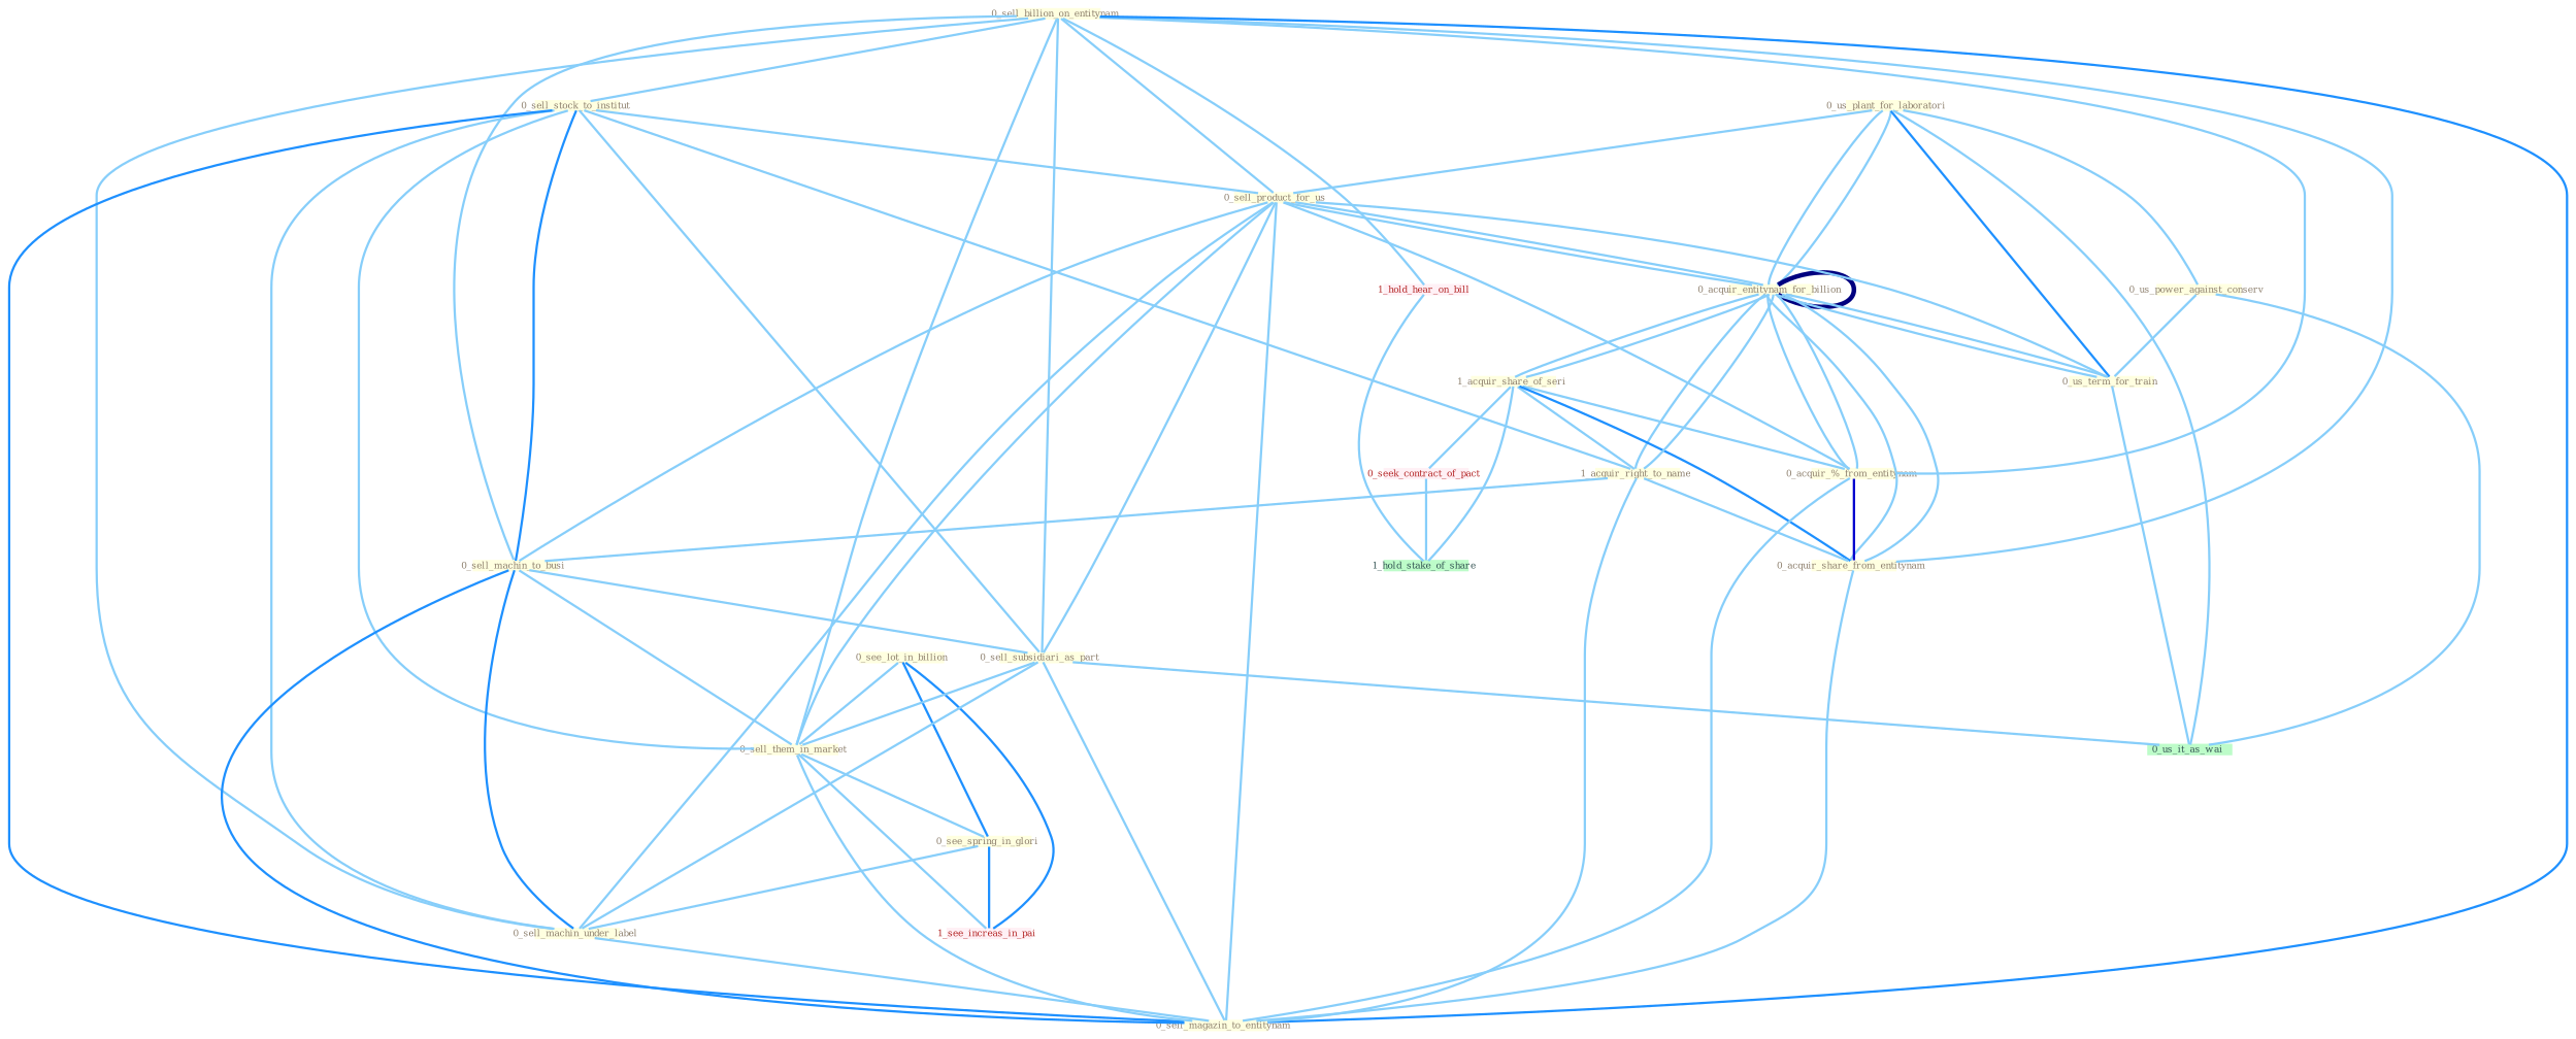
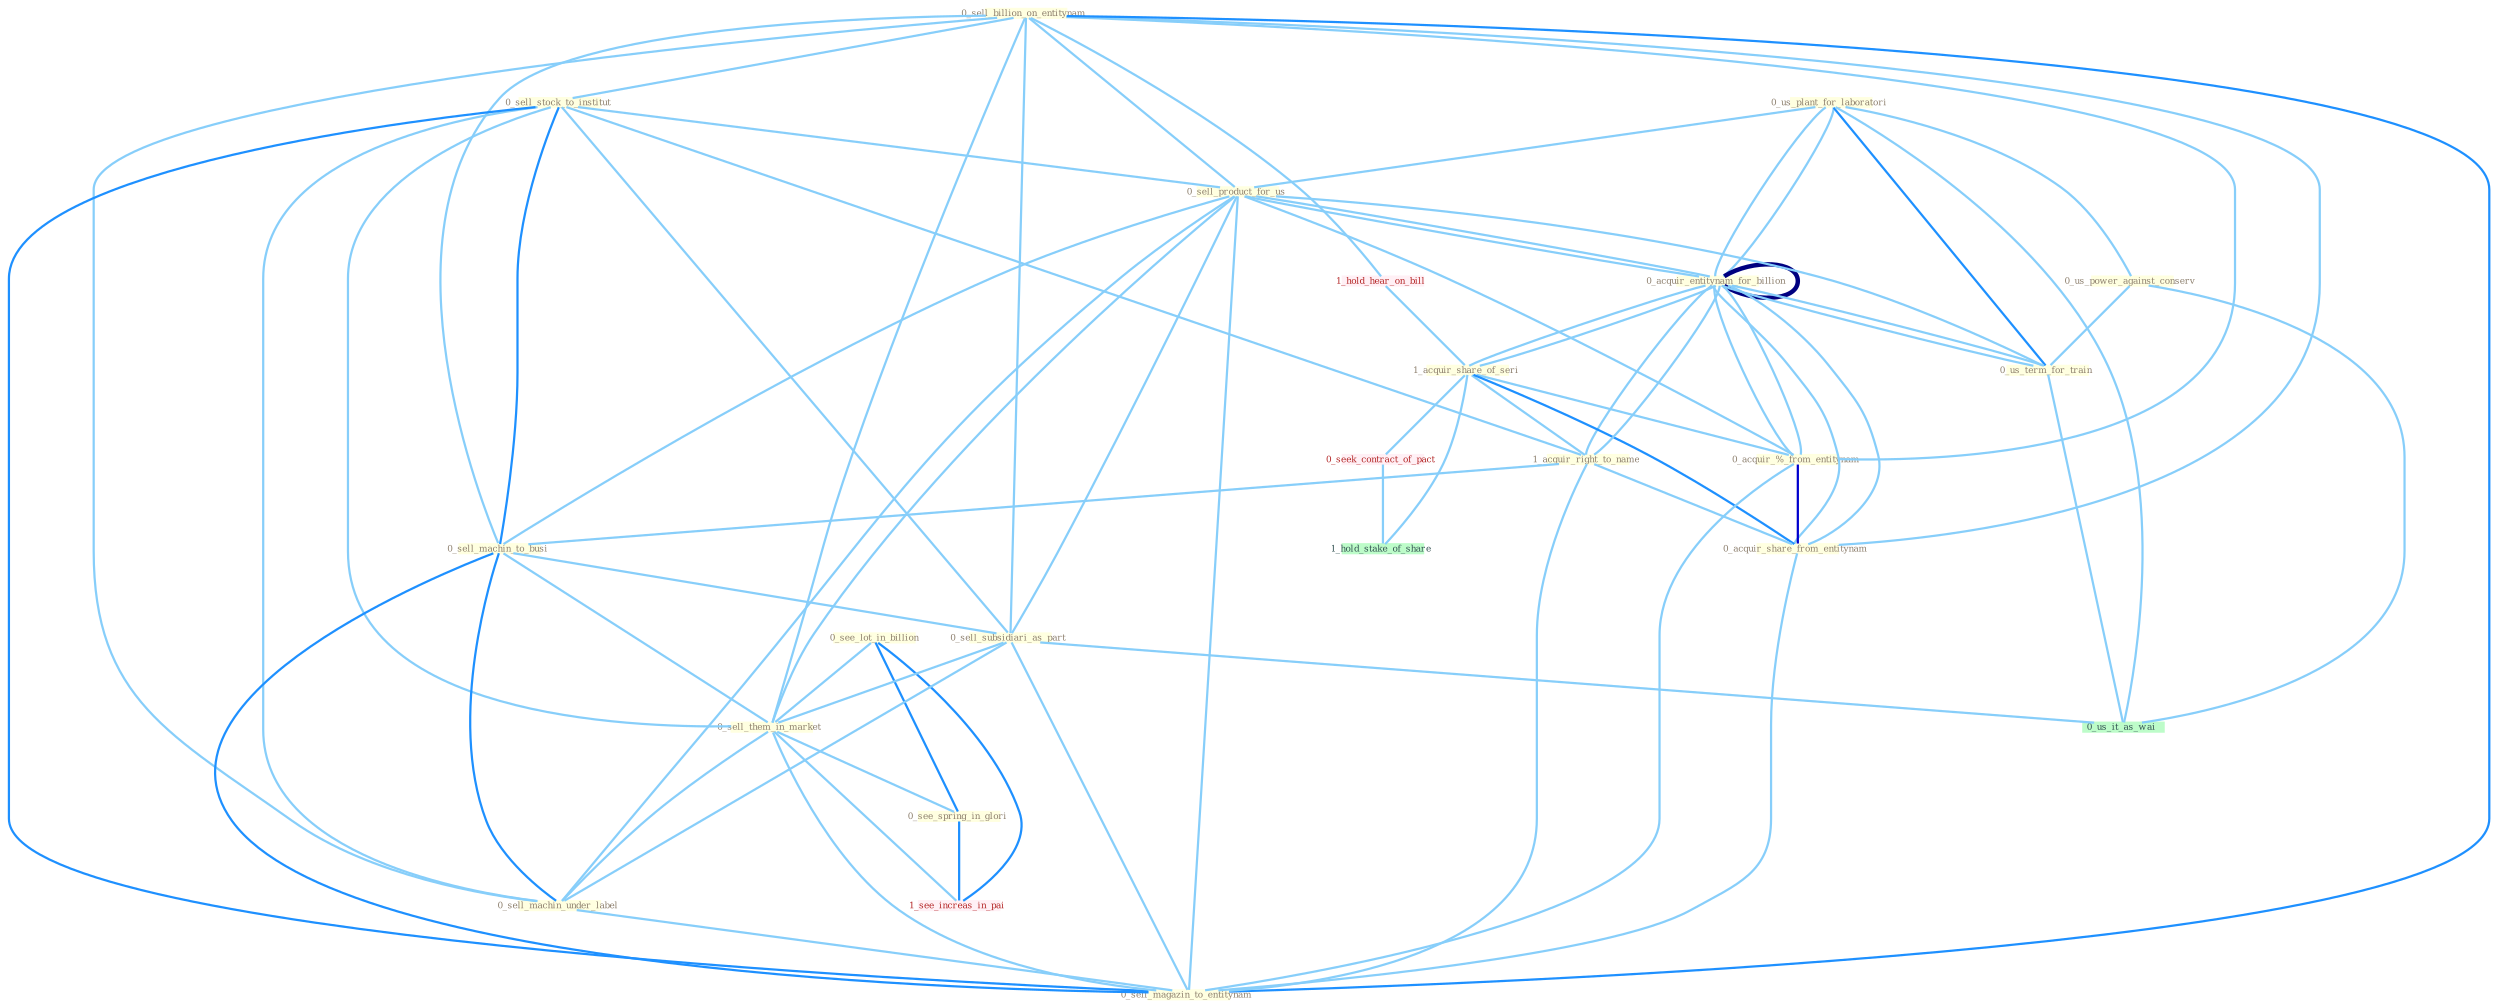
  graph {
    node [color="#ffffe0" fixedsize=true fontcolor="#8b7d6b" fontsize=4 shape=polygon style=filled]
    edge [color="#87cefa" w=1]
    "0_sell_billion_on_entitynam " [height=.06 width=.5]
    n2 [height=.06 label="0_see_lot_in_billion" width=.5]
    "0_us_plant_for_laboratori " [height=.06 width=.5]
    "0_us_power_against_conserv " [height=.06 width=.5]
    "0_acquir_entitynam_for_billion " [height=.06 width=.5]
    "0_sell_stock_to_institut " [height=.06 width=.5]
    "1_acquir_share_of_seri " [height=.06 width=.5]
    "0_acquir_%_from_entitynam " [height=.06 width=.5]
    "0_sell_product_for_us " [height=.06 width=.5]
    "1_acquir_right_to_name " [height=.06 width=.5]
    "0_sell_machin_to_busi " [height=.06 width=.5]
    "0_acquir_share_from_entitynam " [height=.06 width=.5]
    "0_sell_subsidiari_as_part " [height=.06 width=.5]
    "0_sell_them_in_market " [height=.06 width=.5]
    "0_see_spring_in_glori " [height=.06 width=.5]
    "0_sell_machin_under_label " [height=.06 width=.5]
    "0_sell_magazin_to_entitynam " [height=.06 width=.5]
    "0_us_term_for_train " [height=.06 width=.5]
    "0_seek_contract_of_pact " [color="#fff0f5" fontcolor="#b22222" height=.06 width=.5]
    "1_see_increas_in_pai " [color="#fff0f5" fontcolor="#b22222" height=.06 width=.5]
    "1_hold_hear_on_bill " [color="#fff0f5" fontcolor="#b22222" height=.06 width=.5]
    "0_us_it_as_wai " [color="#BDFCC9" fontcolor="#2f4f4f" height=.06 width=.5]
    "1_hold_stake_of_share " [color="#BDFCC9" fontcolor="#2f4f4f" height=.06 width=.5]
    subgraph sub_1 {
      "0_sell_billion_on_entitynam "
      n2
      "0_us_plant_for_laboratori "
      "0_us_power_against_conserv "
      "0_acquir_entitynam_for_billion "
      "0_sell_stock_to_institut "
      "1_acquir_share_of_seri "
      "0_acquir_%_from_entitynam "
      "0_sell_product_for_us "
      "1_acquir_right_to_name "
      "0_sell_machin_to_busi "
      "0_acquir_share_from_entitynam "
      "0_sell_subsidiari_as_part "
      "0_sell_them_in_market "
      "0_see_spring_in_glori "
      "0_sell_machin_under_label "
      "0_sell_magazin_to_entitynam "
      "0_us_term_for_train "
    }
    subgraph sub_2 {
      "0_seek_contract_of_pact "
      "1_see_increas_in_pai "
      "1_hold_hear_on_bill "
    }
    "0_sell_billion_on_entitynam " -- "0_sell_stock_to_institut "
    "0_sell_billion_on_entitynam " -- "0_acquir_%_from_entitynam "
    "0_sell_billion_on_entitynam " -- "0_sell_product_for_us "
    "0_sell_billion_on_entitynam " -- "0_sell_machin_to_busi "
    "0_sell_billion_on_entitynam " -- "0_acquir_share_from_entitynam "
    "0_sell_billion_on_entitynam " -- "0_sell_subsidiari_as_part "
    "0_sell_billion_on_entitynam " -- "0_sell_them_in_market "
    "0_sell_billion_on_entitynam " -- "0_sell_machin_under_label "
    "0_sell_billion_on_entitynam " -- "0_sell_magazin_to_entitynam " [color="#1e90ff" w=2]
    "0_sell_billion_on_entitynam " -- "1_hold_hear_on_bill "
    n2 -- "0_sell_them_in_market "
    n2 -- "0_see_spring_in_glori " [color="#1e90ff" w=2]
    n2 -- "1_see_increas_in_pai " [color="#1e90ff" w=2]
    "0_us_plant_for_laboratori " -- "0_us_power_against_conserv "
    "0_us_plant_for_laboratori " -- "0_acquir_entitynam_for_billion "
    "0_us_plant_for_laboratori " -- "0_acquir_entitynam_for_billion "
    "0_us_plant_for_laboratori " -- "0_sell_product_for_us "
    "0_us_plant_for_laboratori " -- "0_us_term_for_train " [color="#1e90ff" w=2]
    "0_us_plant_for_laboratori " -- "0_us_it_as_wai "
    "0_us_power_against_conserv " -- "0_us_term_for_train "
    "0_us_power_against_conserv " -- "0_us_it_as_wai "
    "0_acquir_entitynam_for_billion " -- "0_acquir_entitynam_for_billion " [color="#000080" style=bold w=4]
    "0_acquir_entitynam_for_billion " -- "1_acquir_share_of_seri "
    "0_acquir_entitynam_for_billion " -- "0_acquir_%_from_entitynam "
    "0_acquir_entitynam_for_billion " -- "0_sell_product_for_us "
    "0_acquir_entitynam_for_billion " -- "1_acquir_right_to_name "
    "0_acquir_entitynam_for_billion " -- "0_acquir_share_from_entitynam "
    "0_acquir_entitynam_for_billion " -- "0_us_term_for_train "
    "0_sell_stock_to_institut " -- "0_sell_product_for_us "
    "0_sell_stock_to_institut " -- "1_acquir_right_to_name "
    "0_sell_stock_to_institut " -- "0_sell_machin_to_busi " [color="#1e90ff" w=2]
    "0_sell_stock_to_institut " -- "0_sell_subsidiari_as_part "
    "0_sell_stock_to_institut " -- "0_sell_them_in_market "
    "0_sell_stock_to_institut " -- "0_sell_machin_under_label "
    "0_sell_stock_to_institut " -- "0_sell_magazin_to_entitynam " [color="#1e90ff" w=2]
    "1_acquir_share_of_seri " -- "0_acquir_entitynam_for_billion "
    "1_acquir_share_of_seri " -- "0_acquir_%_from_entitynam "
    "1_acquir_share_of_seri " -- "1_acquir_right_to_name "
    "1_acquir_share_of_seri " -- "0_acquir_share_from_entitynam " [color="#1e90ff" w=2]
    "1_acquir_share_of_seri " -- "0_seek_contract_of_pact "
    "1_acquir_share_of_seri " -- "1_hold_stake_of_share "
    "0_acquir_%_from_entitynam " -- "0_acquir_entitynam_for_billion "
    "0_acquir_%_from_entitynam " -- "0_sell_product_for_us "
    "0_acquir_%_from_entitynam " -- "0_acquir_share_from_entitynam " [color="#0000cd" w=3]
    "0_acquir_%_from_entitynam " -- "0_sell_magazin_to_entitynam "
    "0_sell_product_for_us " -- "0_acquir_entitynam_for_billion "
    "0_sell_product_for_us " -- "0_sell_machin_to_busi "
    "0_sell_product_for_us " -- "0_sell_subsidiari_as_part "
    "0_sell_product_for_us " -- "0_sell_them_in_market "
    "0_sell_product_for_us " -- "0_sell_machin_under_label "
    "0_sell_product_for_us " -- "0_sell_magazin_to_entitynam "
    "0_sell_product_for_us " -- "0_us_term_for_train "
    "1_acquir_right_to_name " -- "0_acquir_entitynam_for_billion "
    "1_acquir_right_to_name " -- "0_sell_machin_to_busi "
    "1_acquir_right_to_name " -- "0_acquir_share_from_entitynam "
    "1_acquir_right_to_name " -- "0_sell_magazin_to_entitynam "
    "0_sell_machin_to_busi " -- "0_sell_subsidiari_as_part "
    "0_sell_machin_to_busi " -- "0_sell_them_in_market "
    "0_sell_machin_to_busi " -- "0_sell_machin_under_label " [color="#1e90ff" w=2]
    "0_sell_machin_to_busi " -- "0_sell_magazin_to_entitynam " [color="#1e90ff" w=2]
    "0_acquir_share_from_entitynam " -- "0_acquir_entitynam_for_billion "
    "0_acquir_share_from_entitynam " -- "0_sell_magazin_to_entitynam "
    "0_sell_subsidiari_as_part " -- "0_sell_them_in_market "
    "0_sell_subsidiari_as_part " -- "0_sell_machin_under_label "
    "0_sell_subsidiari_as_part " -- "0_sell_magazin_to_entitynam "
    "0_sell_subsidiari_as_part " -- "0_us_it_as_wai "
    "0_sell_them_in_market " -- "0_see_spring_in_glori "
-   "0_see_spring_in_glori " -- "0_sell_machin_under_label "
+   "0_sell_them_in_market " -- "0_sell_machin_under_label "
    "0_sell_them_in_market " -- "0_sell_magazin_to_entitynam "
    "0_sell_them_in_market " -- "1_see_increas_in_pai "
    "0_see_spring_in_glori " -- "1_see_increas_in_pai " [color="#1e90ff" w=2]
    "0_sell_machin_under_label " -- "0_sell_magazin_to_entitynam "
    "0_us_term_for_train " -- "0_acquir_entitynam_for_billion "
    "0_us_term_for_train " -- "0_us_it_as_wai "
    "0_seek_contract_of_pact " -- "1_hold_stake_of_share "
-   "1_hold_hear_on_bill " -- "1_hold_stake_of_share "
+   "1_hold_hear_on_bill " -- "1_acquir_share_of_seri "
  }
